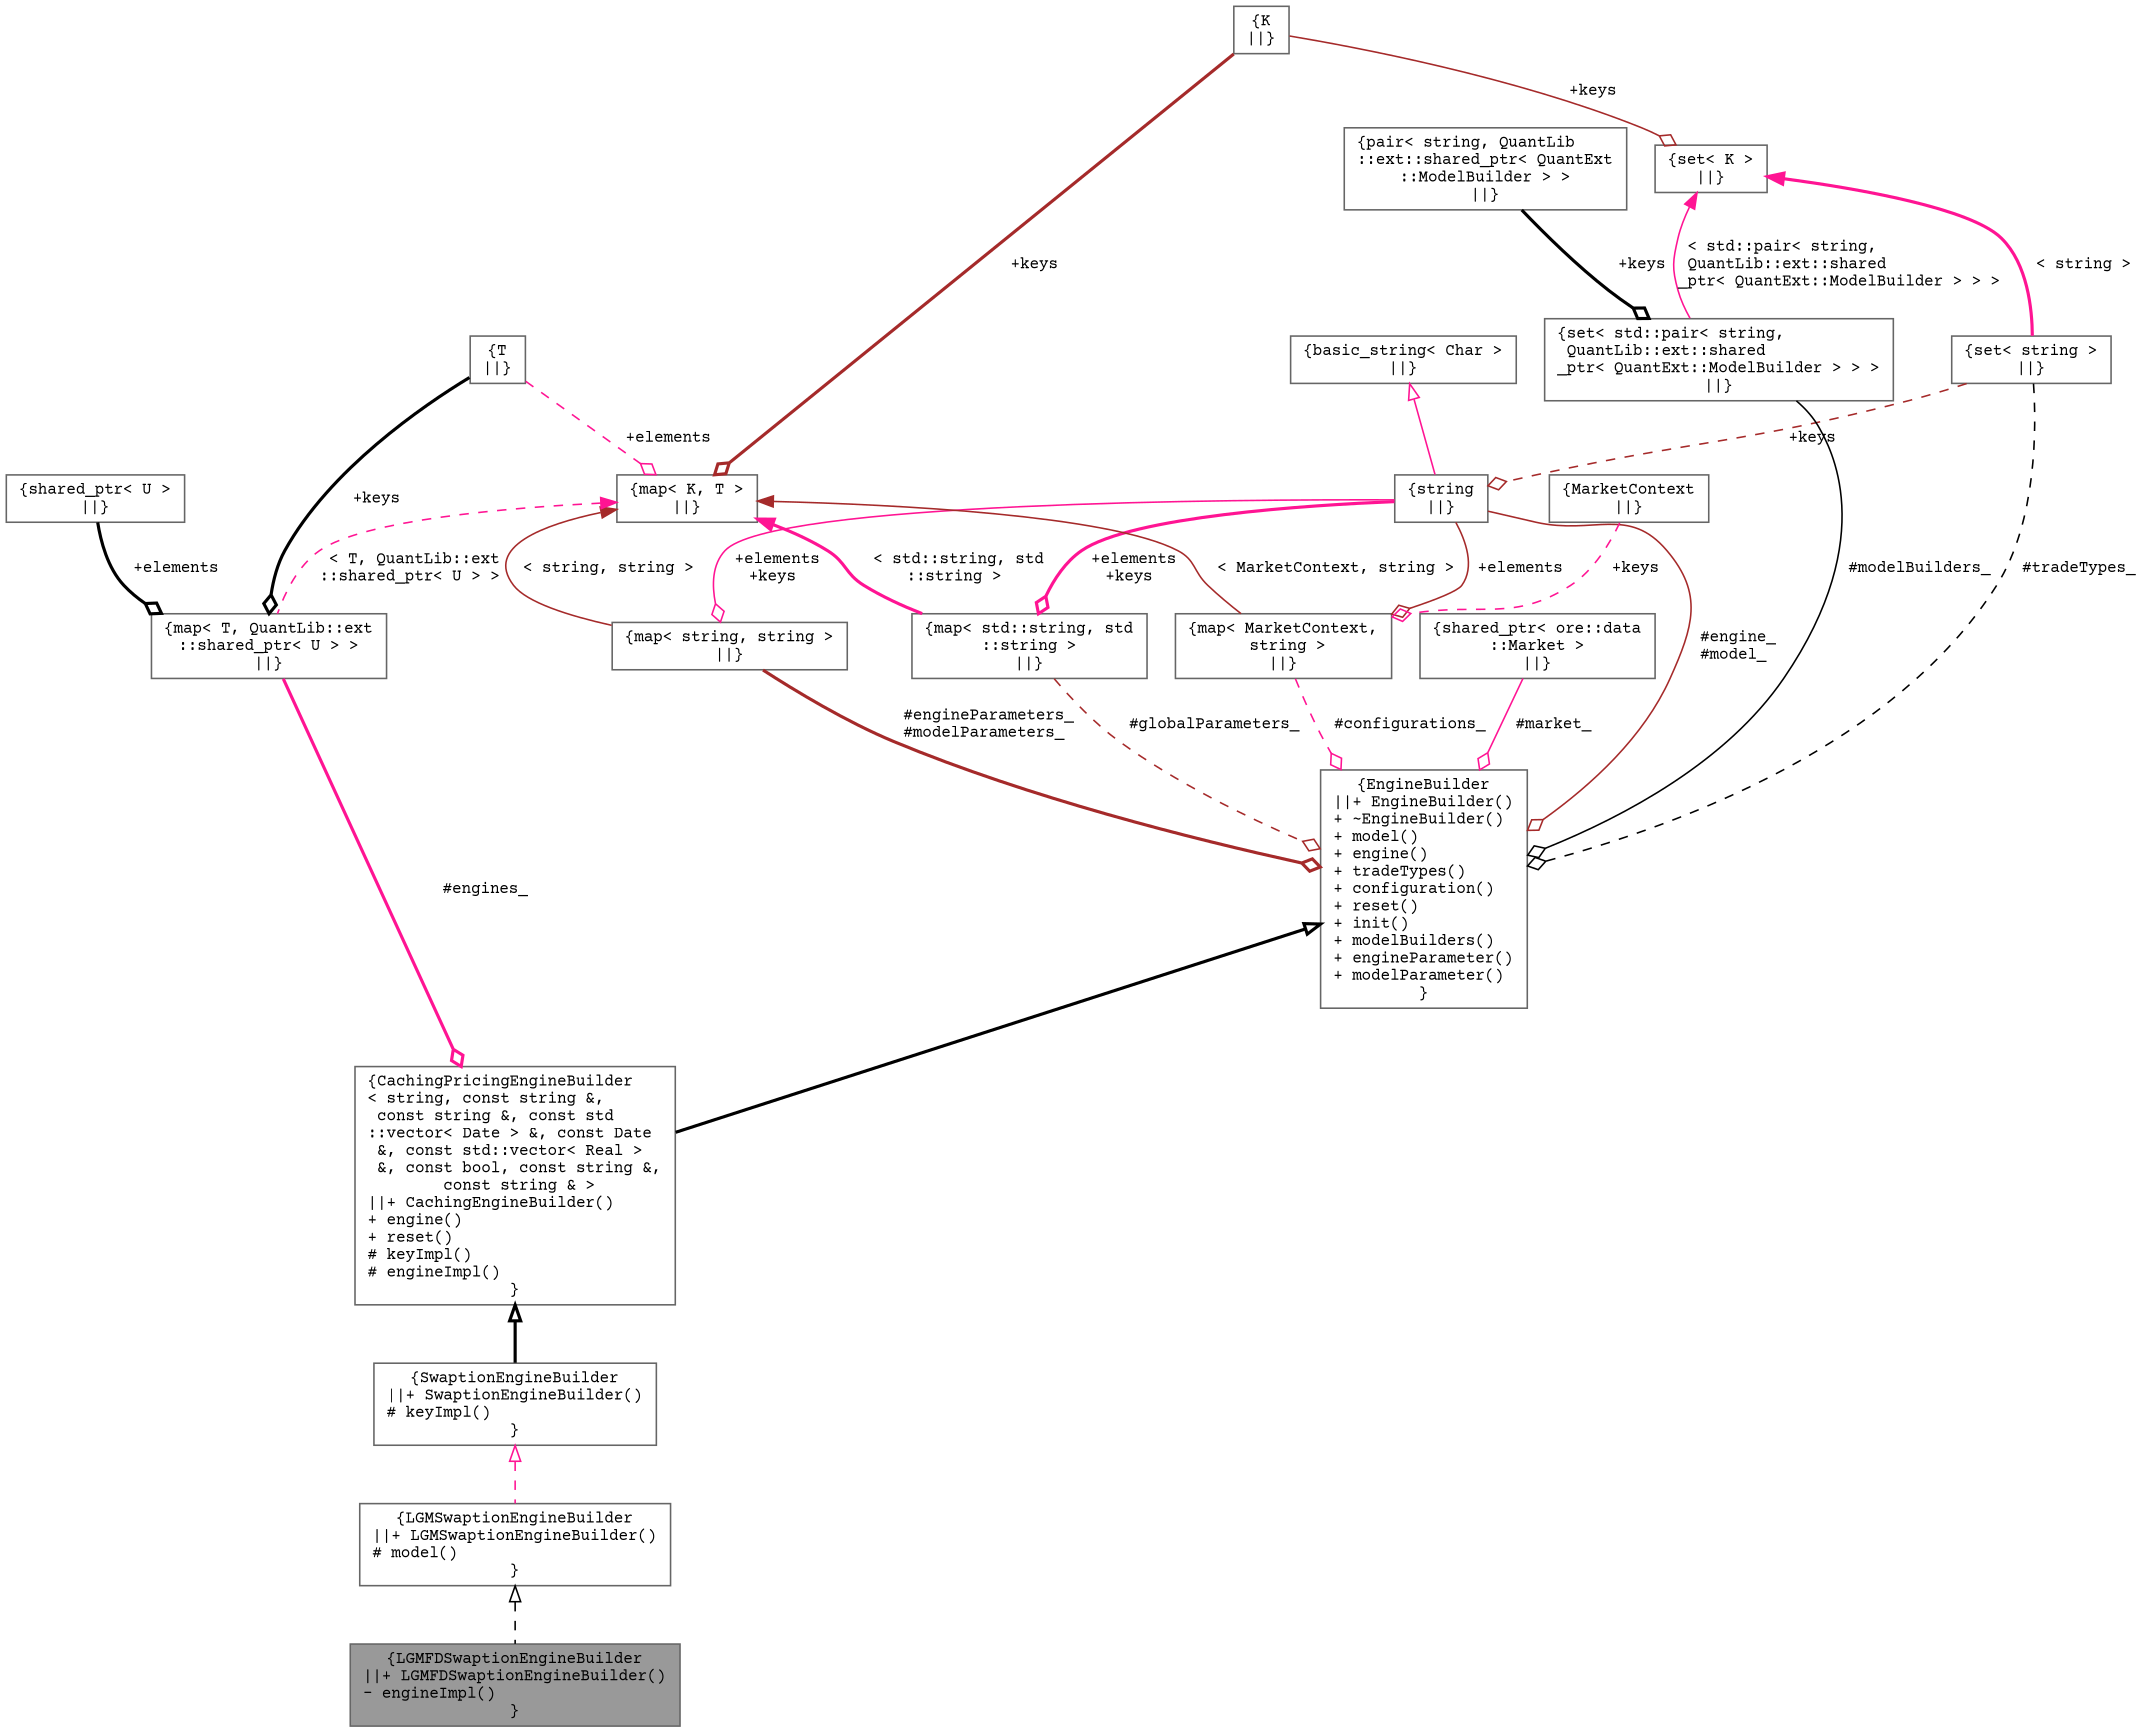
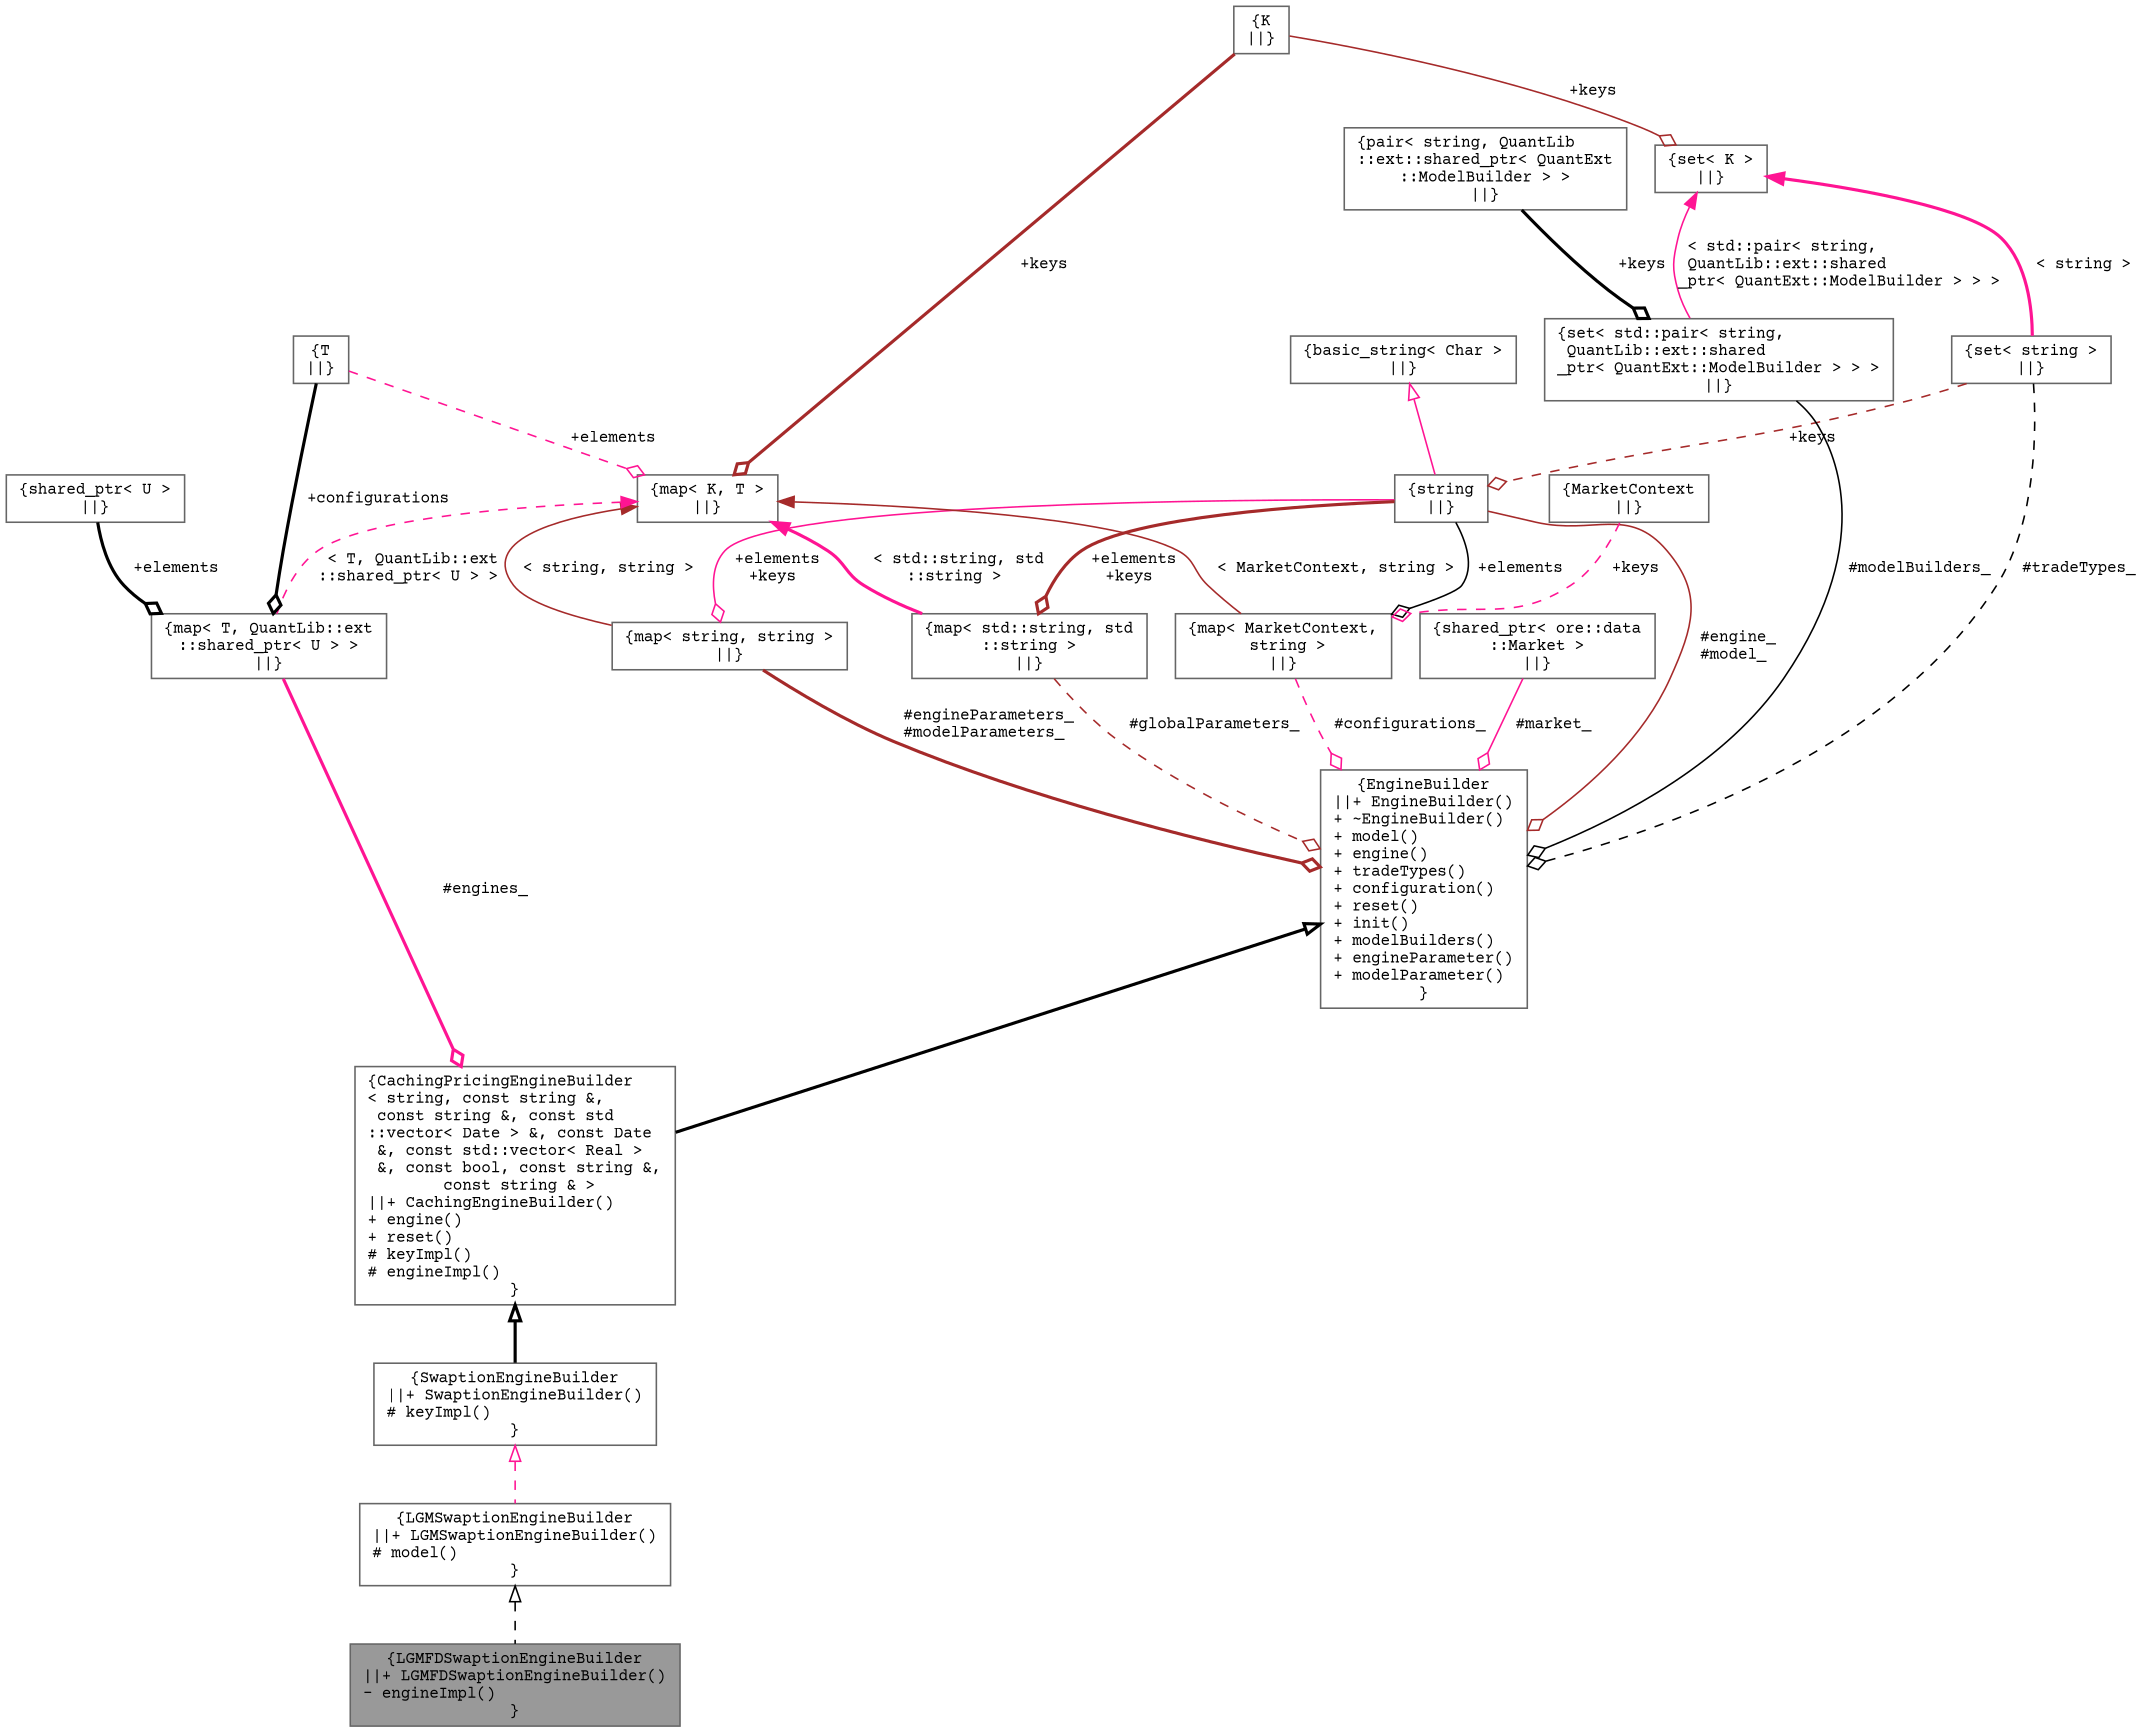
  digraph {
    fontname="Courier Prime"
    node [color=gray40 fillcolor=white fontname="Courier Prime" fontsize=10 shape=box style=filled]
    edge [color=deeppink fontname="Courier Prime" fontsize=10 labelfontname=Helvetica labelfontsize=10 style=bold arrowhead=odiamond]
    n1 [fillcolor=grey60 fontcolor=black height=0.2 label="{LGMFDSwaptionEngineBuilder\n||+ LGMFDSwaptionEngineBuilder()\l- engineImpl()\l}" width=0.4]
    n2 [height=0.2 label="{LGMSwaptionEngineBuilder\n||+ LGMSwaptionEngineBuilder()\l# model()\l}" width=0.4]
    n3 [height=0.2 label="{SwaptionEngineBuilder\n||+ SwaptionEngineBuilder()\l# keyImpl()\l}" width=0.4]
    n4 [height=0.2 label="{CachingPricingEngineBuilder\l\< string, const string &,\l const string &, const std\l::vector\< Date \> &, const Date\l &, const std::vector\< Real \>\l &, const bool, const string &,\l const string & \>\n||+ CachingEngineBuilder()\l+ engine()\l+ reset()\l# keyImpl()\l# engineImpl()\l}" width=0.4]
    n5 [height=0.2 label="{EngineBuilder\n||+ EngineBuilder()\l+ ~EngineBuilder()\l+ model()\l+ engine()\l+ tradeTypes()\l+ configuration()\l+ reset()\l+ init()\l+ modelBuilders()\l+ engineParameter()\l+ modelParameter()\l}" width=0.4]
    n6 [height=0.2 label="{string\n||}" width=0.4]
    n7 [height=0.2 label="{map\< MarketContext,\l string \>\n||}" width=0.4]
    n8 [height=0.2 label="{map\< string, string \>\n||}" width=0.4]
    n9 [height=0.2 label="{map\< std::string, std\l::string \>\n||}" width=0.4]
    n10 [height=0.2 label="{set\< string \>\n||}" width=0.4]
    n11 [height=0.2 label="{basic_string\< Char \>\n||}" width=0.4]
    n12 [height=0.2 label="{set\< K \>\n||}" width=0.4]
    n13 [height=0.2 label="{set\< std::pair\< string,\l QuantLib::ext::shared\l_ptr\< QuantExt::ModelBuilder \> \> \>\n||}" width=0.4]
    n14 [height=0.2 label="{K\n||}" width=0.4]
    n15 [height=0.2 label="{map\< K, T \>\n||}" width=0.4]
    n16 [height=0.2 label="{map\< T, QuantLib::ext\l::shared_ptr\< U \> \>\n||}" width=0.4]
    n17 [height=0.2 label="{shared_ptr\< ore::data\l::Market \>\n||}" width=0.4]
    n18 [height=0.2 label="{MarketContext\n||}" width=0.4]
    n19 [height=0.2 label="{T\n||}" width=0.4]
    n20 [height=0.2 label="{pair\< string, QuantLib\l::ext::shared_ptr\< QuantExt\l::ModelBuilder \> \>\n||}" width=0.4]
    n21 [height=0.2 label="{shared_ptr\< U \>\n||}" width=0.4]
    n2 -> n1 [arrowtail=onormal color=black dir=back style=dashed arrowhead=""]
    n3 -> n2 [arrowtail=onormal dir=back style=dashed arrowhead=""]
    n4 -> n3 [arrowtail=onormal color=black dir=back arrowhead=""]
    n5 -> n4 [arrowtail=onormal color=black dir=back arrowhead=""]
    n6 -> n5 [color=brown label=" #engine_\n#model_" style=solid]
-   n6 -> n7 [color=brown label=" +elements" style=solid]
+   n6 -> n7 [color=black label=" +elements" style=solid]
    n6 -> n8 [label=" +elements\n+keys" style=solid]
-   n6 -> n9 [label=" +elements\n+keys"]
+   n6 -> n9 [color=brown label=" +elements\n+keys"]
    n7 -> n5 [label=" #configurations_" style=dashed]
    n8 -> n5 [color=brown label=" #engineParameters_\n#modelParameters_"]
    n9 -> n5 [color=brown label=" #globalParameters_" style=dashed]
    n10 -> n5 [color=black label=" #tradeTypes_" style=dashed]
    n10 -> n6 [color=brown label=" +keys" style=dashed]
    n11 -> n6 [arrowtail=onormal dir=back style=solid arrowhead=""]
    n12 -> n10 [dir=back label=" \< string \>" arrowhead=""]
    n12 -> n13 [dir=back label=" \< std::pair\< string,\l QuantLib::ext::shared\l_ptr\< QuantExt::ModelBuilder \> \> \>" style=solid arrowhead=""]
    n13 -> n5 [color=black label=" #modelBuilders_" style=solid]
    n14 -> n12 [color=brown label=" +keys" style=solid]
    n14 -> n15 [color=brown label=" +keys"]
    n15 -> n7 [color=brown dir=back label=" \< MarketContext, string \>" style=solid arrowhead=""]
    n15 -> n8 [color=brown dir=back label=" \< string, string \>" style=solid arrowhead=""]
    n15 -> n9 [dir=back label=" \< std::string, std\l::string \>" arrowhead=""]
    n15 -> n16 [dir=back label=" \< T, QuantLib::ext\l::shared_ptr\< U \> \>" style=dashed arrowhead=""]
    n16 -> n4 [label=" #engines_"]
    n17 -> n5 [label=" #market_" style=solid]
    n18 -> n7 [label=" +keys" style=dashed]
    n19 -> n15 [label=" +elements" style=dashed]
-   n19 -> n16 [color=black label=" +keys"]
+   n19 -> n16 [color=black label=" +configurations"]
    n20 -> n13 [color=black label=" +keys"]
    n21 -> n16 [color=black label=" +elements"]
  }
